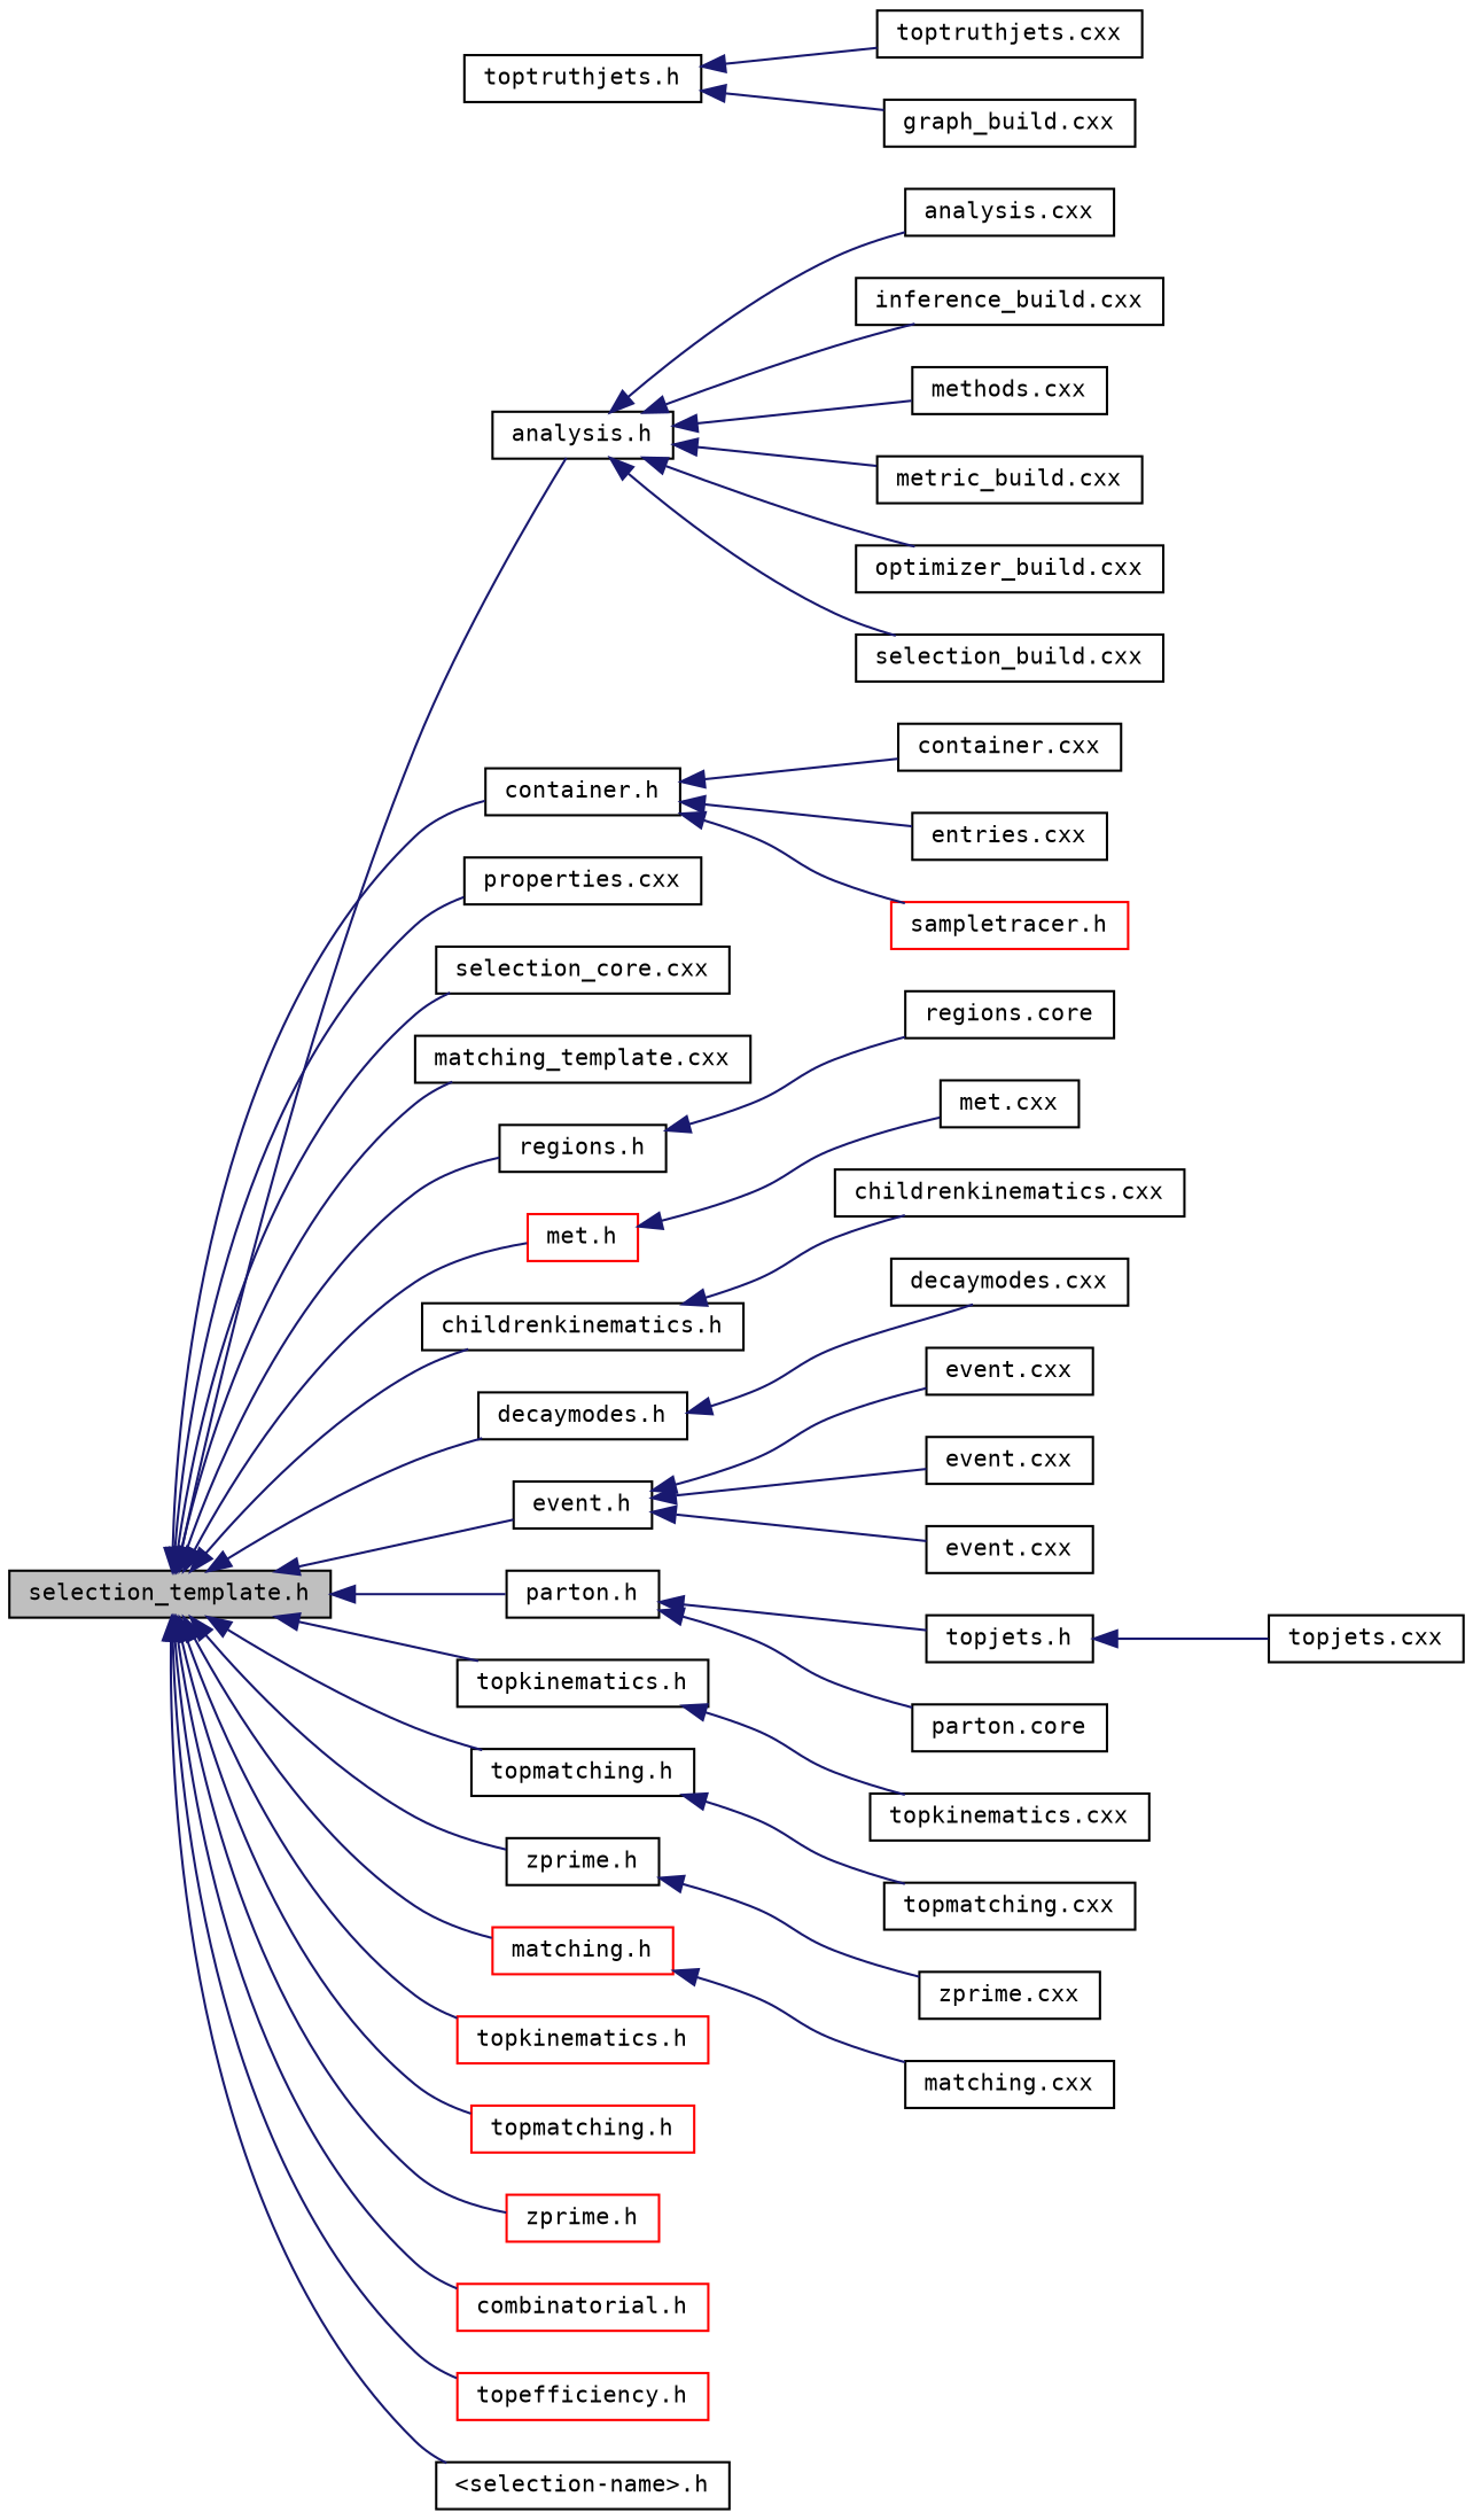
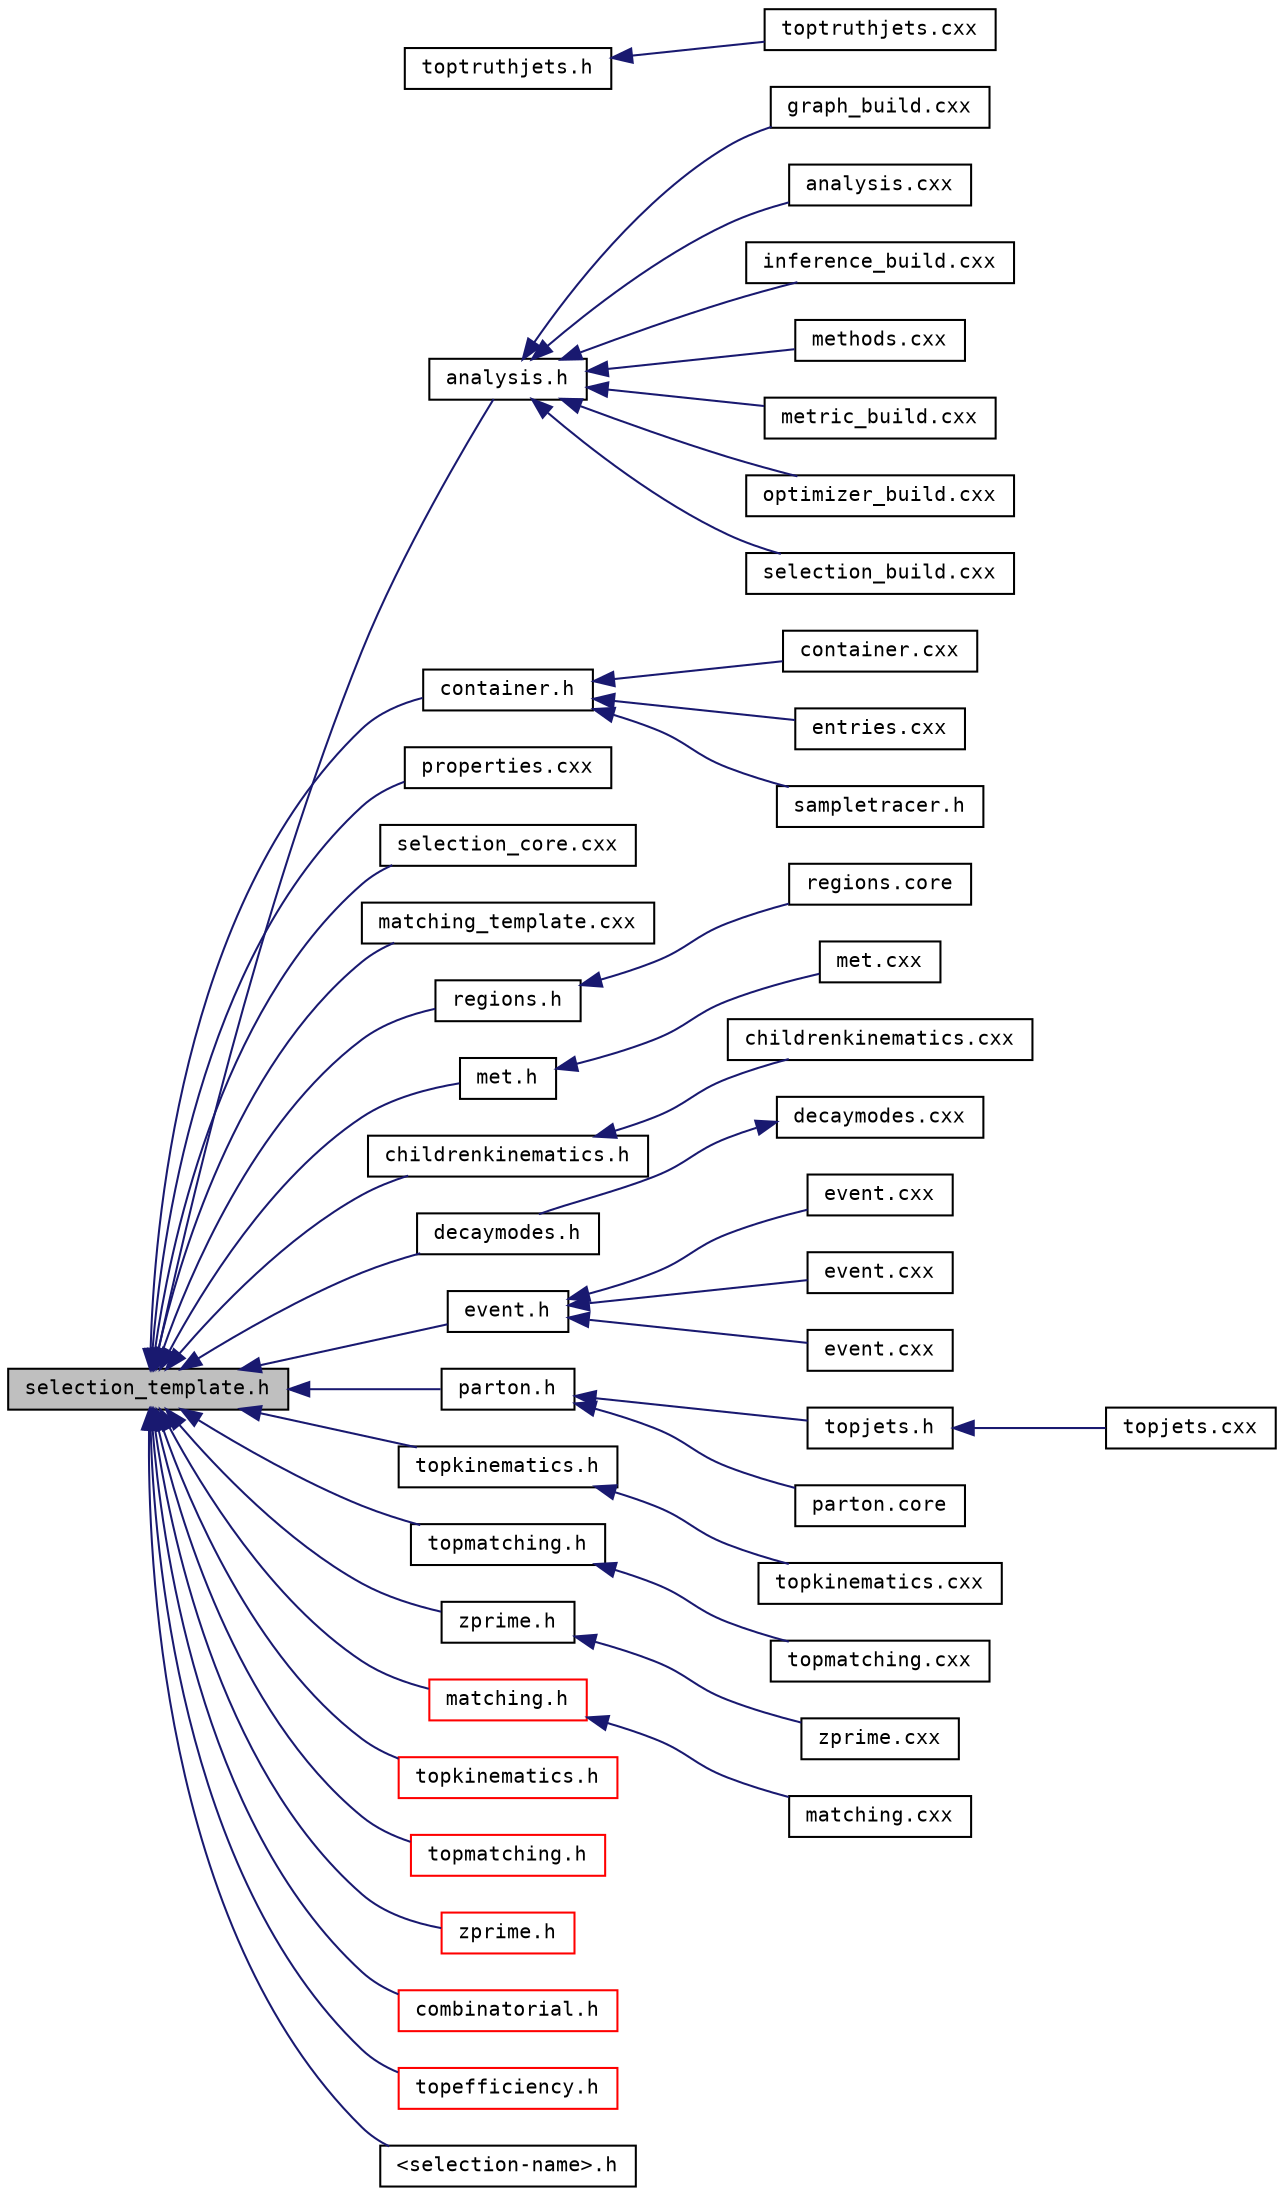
  digraph {
    fontname="DejaVu Sans Mono"
    rankdir=LR
    node [color=black fillcolor=white fontname="DejaVu Sans Mono" fontsize=10 shape=record style=filled]
    edge [color=midnightblue dir=back fontname="DejaVu Sans Mono" fontsize=10 labelfontname=Helvetica labelfontsize=10 style=solid]
    n1 [fillcolor=grey75 fontcolor=black height=0.2 label="selection_template.h" width=0.4]
    n2 [height=0.2 label="analysis.h" width=0.4]
    n3 [height=0.2 label="container.h" width=0.4]
    n4 [height=0.2 label="properties.cxx" width=0.4]
    n5 [height=0.2 label="selection_core.cxx" width=0.4]
    n6 [height=0.2 label="matching_template.cxx" width=0.4]
    n7 [height=0.2 label="regions.h" width=0.4]
-   n8 [color=red height=0.2 label="met.h" width=0.4]
+   n8 [height=0.2 label="met.h" width=0.4]
    n9 [height=0.2 label="childrenkinematics.h" width=0.4]
    n10 [height=0.2 label="decaymodes.h" width=0.4]
    n11 [height=0.2 label="event.h" width=0.4]
    n12 [height=0.2 label="parton.h" width=0.4]
    n13 [height=0.2 label="topkinematics.h" width=0.4]
    n14 [height=0.2 label="topmatching.h" width=0.4]
    n15 [height=0.2 label="zprime.h" width=0.4]
    n16 [color=red height=0.2 label="matching.h" width=0.4]
    n17 [color=red height=0.2 label="topkinematics.h" width=0.4]
    n18 [color=red height=0.2 label="topmatching.h" width=0.4]
    n19 [color=red height=0.2 label="zprime.h" width=0.4]
    n20 [color=red height=0.2 label="combinatorial.h" width=0.4]
    n21 [color=red height=0.2 label="topefficiency.h" width=0.4]
    n22 [height=0.2 label="\<selection-name\>.h" width=0.4]
    n23 [height=0.2 label="analysis.cxx" width=0.4]
    n24 [height=0.2 label="graph_build.cxx" width=0.4]
    n25 [height=0.2 label="inference_build.cxx" width=0.4]
    n26 [height=0.2 label="methods.cxx" width=0.4]
    n27 [height=0.2 label="metric_build.cxx" width=0.4]
    n28 [height=0.2 label="optimizer_build.cxx" width=0.4]
    n29 [height=0.2 label="selection_build.cxx" width=0.4]
    n30 [height=0.2 label="container.cxx" width=0.4]
    n31 [height=0.2 label="entries.cxx" width=0.4]
-   n32 [color=red height=0.2 label="sampletracer.h" width=0.4]
+   n32 [height=0.2 label="sampletracer.h" width=0.4]
    n33 [height=0.2 label="regions.core" width=0.4]
    n34 [height=0.2 label="met.cxx" width=0.4]
    n35 [height=0.2 label="childrenkinematics.cxx" width=0.4]
    n36 [height=0.2 label="decaymodes.cxx" width=0.4]
    n37 [height=0.2 label="event.cxx" width=0.4]
    n38 [height=0.2 label="event.cxx" width=0.4]
    n39 [height=0.2 label="event.cxx" width=0.4]
    n40 [height=0.2 label="topjets.h" width=0.4]
    n41 [height=0.2 label="parton.core" width=0.4]
    n42 [height=0.2 label="topjets.cxx" width=0.4]
    n43 [height=0.2 label="topkinematics.cxx" width=0.4]
    n44 [height=0.2 label="topmatching.cxx" width=0.4]
    n45 [height=0.2 label="toptruthjets.h" width=0.4]
    n46 [height=0.2 label="toptruthjets.cxx" width=0.4]
    n47 [height=0.2 label="zprime.cxx" width=0.4]
    n48 [height=0.2 label="matching.cxx" width=0.4]
    n1 -> n2
    n1 -> n3
    n1 -> n4
    n1 -> n5
    n1 -> n6
    n1 -> n7
    n1 -> n8
    n1 -> n9
    n1 -> n10
    n1 -> n11
    n1 -> n12
    n1 -> n13
    n1 -> n14
    n1 -> n15
    n1 -> n16
    n1 -> n17
    n1 -> n18
    n1 -> n19
    n1 -> n20
    n1 -> n21
    n1 -> n22
    n2 -> n23
-   n45 -> n24
+   n2 -> n24
    n2 -> n25
    n2 -> n26
    n2 -> n27
    n2 -> n28
    n2 -> n29
    n3 -> n30
    n3 -> n31
    n3 -> n32
    n7 -> n33
    n8 -> n34
    n9 -> n35
-   n10 -> n36
+   n36 -> n10
    n11 -> n37
    n11 -> n38
    n11 -> n39
    n12 -> n40
    n12 -> n41
    n13 -> n43
    n14 -> n44
    n15 -> n47
    n16 -> n48
    n40 -> n42
    n45 -> n46
  }
